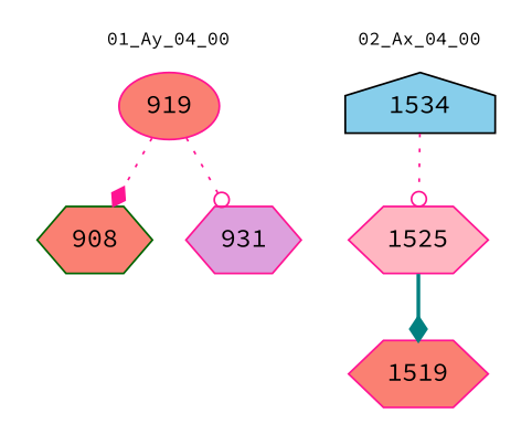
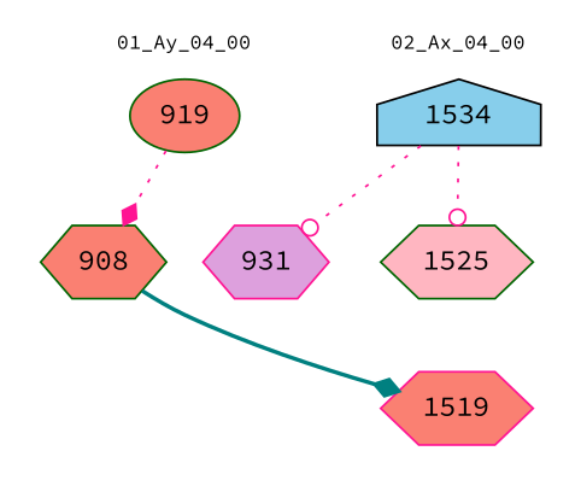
  digraph {
    fontname="Source Code Pro"
    node [color=darkgreen fillcolor=salmon fontname="Source Code Pro" shape=hexagon style=filled]
    edge [arrowhead=diamond color=deeppink fontname="Source Code Pro" style=dotted]
-   n1 [color=deeppink fillcolor=lightpink label=1525]
+   n1 [fillcolor=lightpink label=1525]
    n2 [color=deeppink label=1519]
    n3 [color=black fillcolor=skyblue label=1534 shape=house]
-   n4 [color=deeppink label=919 shape=ellipse]
+   n4 [label=919 shape=ellipse]
    n5 [label=908]
    n6 [color=deeppink fillcolor=plum label=931]
    subgraph cluster_1 {
      color=white
      fontsize=10
      label="02_Ax_04_00"
      n1
      n2
      n3
    }
    subgraph cluster_2 {
      color=white
      fontsize=10
      label="01_Ay_04_00"
      n4
      n5
      n6
    }
-   n1 -> n2 [color=teal style=bold]
+   n5 -> n2 [color=teal style=bold]
    n3 -> n1 [arrowhead=odot]
    n4 -> n5
-   n4 -> n6 [arrowhead=odot]
+   n3 -> n6 [arrowhead=odot]
  }
